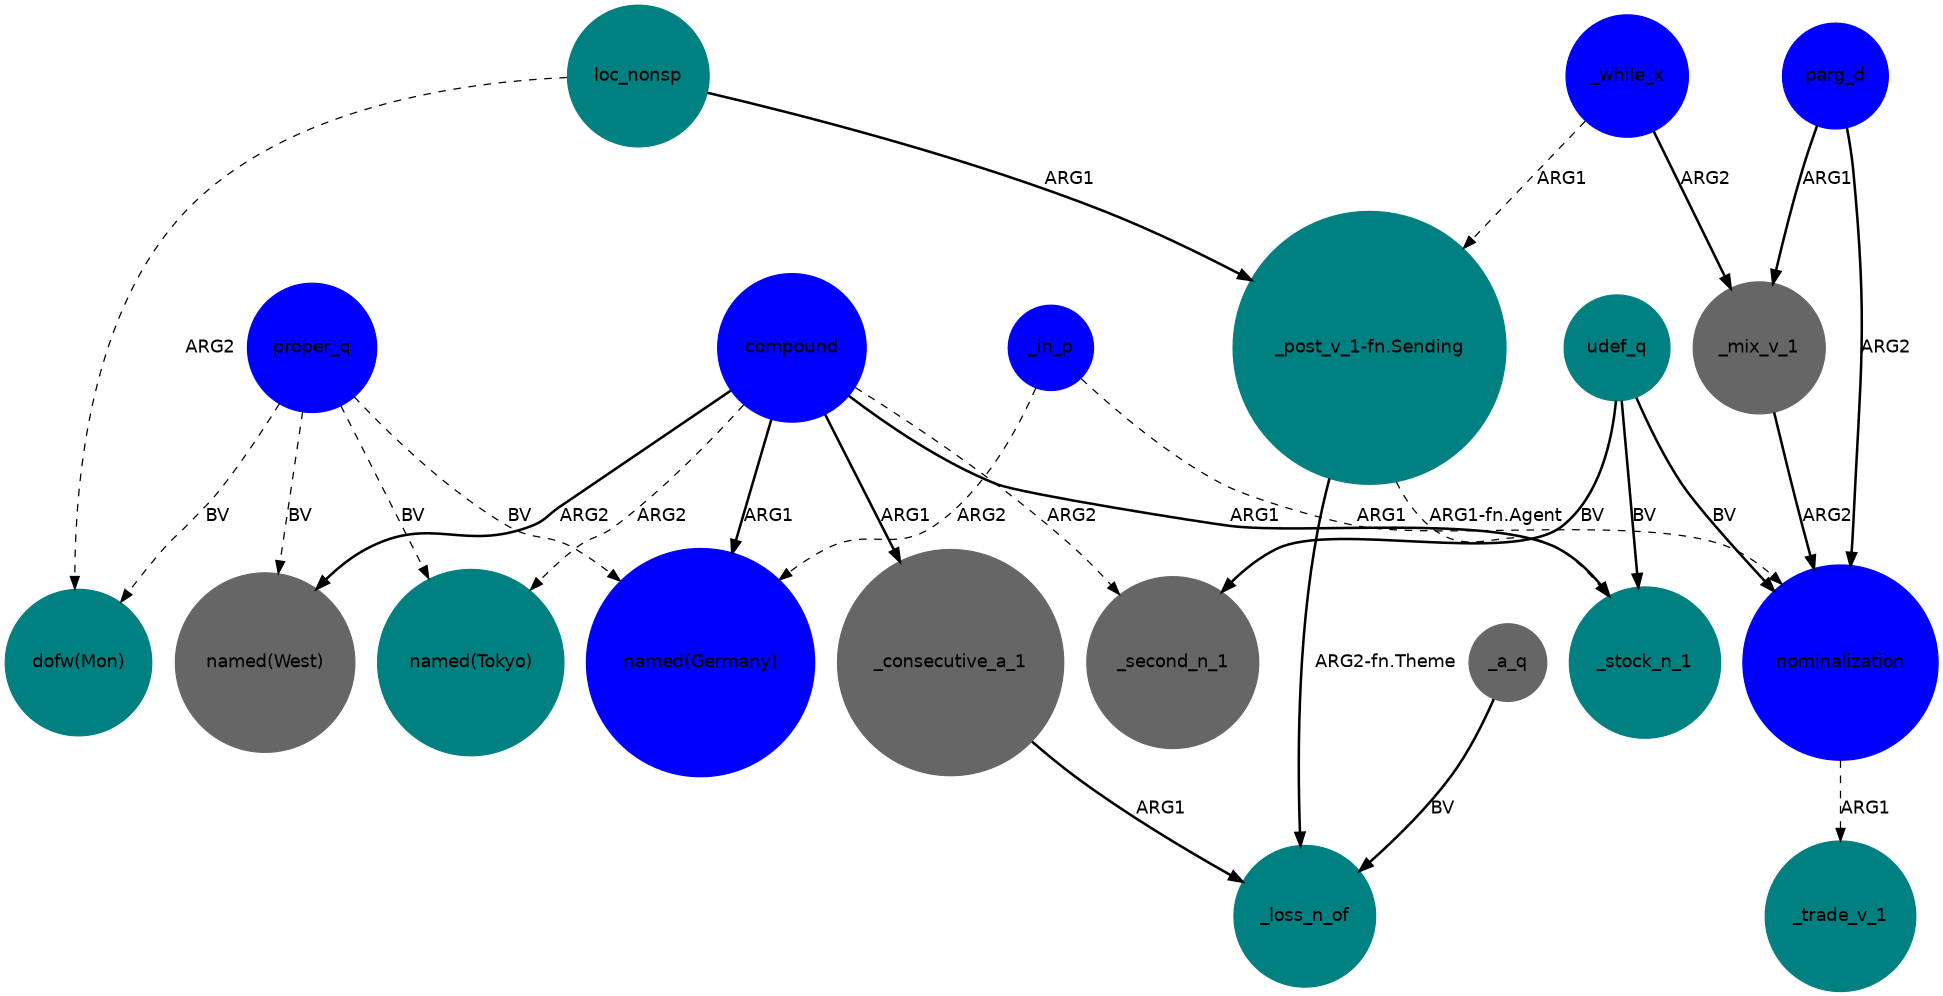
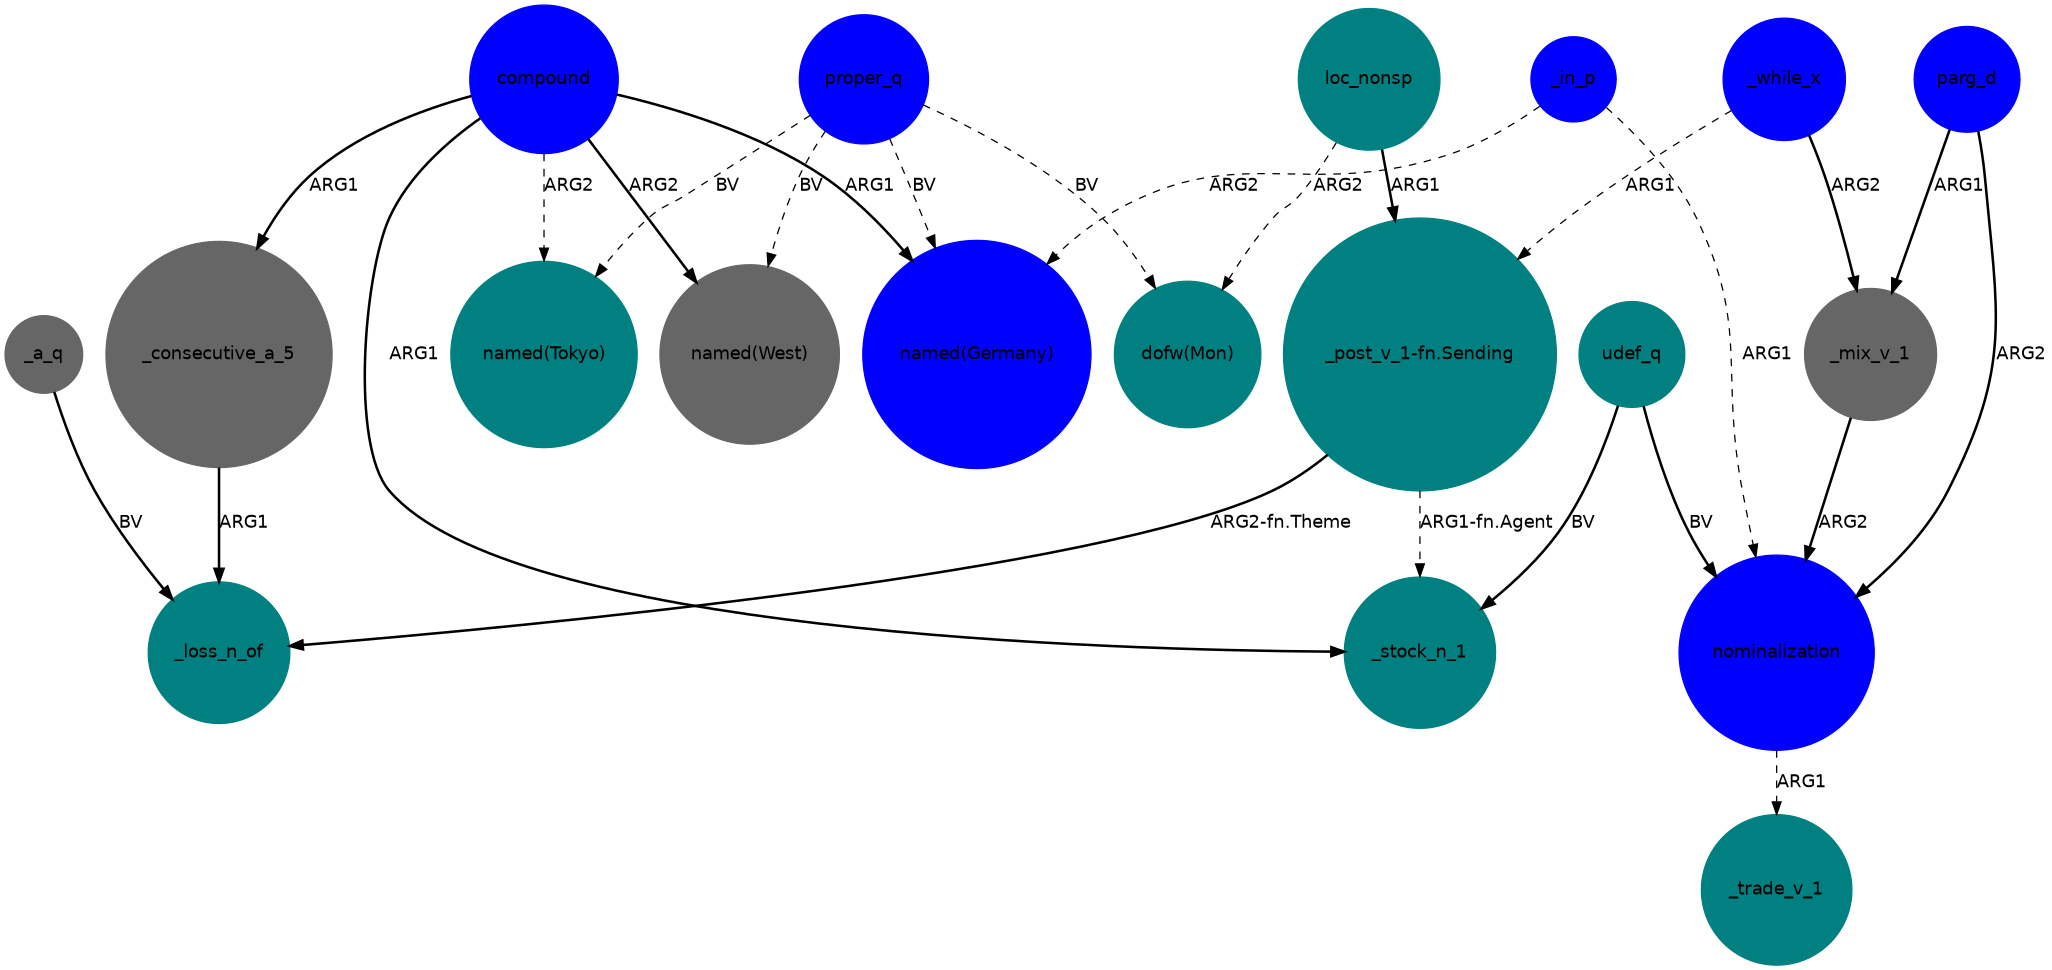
  digraph {
    fontname="DejaVu Sans"
    node [color=teal fontname="DejaVu Sans" shape=circle style=filled]
    edge [fontname="DejaVu Sans" style=bold]
    compound [color=blue]
    "named(Tokyo)"
-   _consecutive_a_1 [color=gray40]
+   _consecutive_a_1 [color=gray40 label=_consecutive_a_5]
    "named(West)" [color=gray40]
    "named(Germany)" [color=blue]
    _stock_n_1
-   _second_n_1 [color=gray40]
    _loss_n_of
    "_post_v_1-fn.Sending"
    _while_x [color=blue]
    _mix_v_1 [color=gray40]
    nominalization [color=blue]
    proper_q [color=blue]
    "dofw(Mon)"
    loc_nonsp
    _trade_v_1
    _a_q [color=gray40]
    _in_p [color=blue]
    udef_q
    parg_d [color=blue]
    compound -> "named(Tokyo)" [label=ARG2 style=dashed]
    compound -> _consecutive_a_1 [label=ARG1]
    compound -> "named(West)" [label=ARG2]
    compound -> "named(Germany)" [label=ARG1]
    compound -> _stock_n_1 [label=ARG1]
-   compound -> _second_n_1 [label=ARG2 style=dashed]
    _consecutive_a_1 -> _loss_n_of [label=ARG1]
    "_post_v_1-fn.Sending" -> _stock_n_1 [label="ARG1-fn.Agent" style=dashed]
    "_post_v_1-fn.Sending" -> _loss_n_of [label="ARG2-fn.Theme"]
    _while_x -> "_post_v_1-fn.Sending" [label=ARG1 style=dashed]
    _while_x -> _mix_v_1 [label=ARG2]
    _mix_v_1 -> nominalization [label=ARG2]
    nominalization -> _trade_v_1 [label=ARG1 style=dashed]
    proper_q -> "named(Tokyo)" [label=BV style=dashed]
    proper_q -> "named(West)" [label=BV style=dashed]
    proper_q -> "named(Germany)" [label=BV style=dashed]
    proper_q -> "dofw(Mon)" [label=BV style=dashed]
    loc_nonsp -> "_post_v_1-fn.Sending" [label=ARG1]
    loc_nonsp -> "dofw(Mon)" [label=ARG2 style=dashed]
    _a_q -> _loss_n_of [label=BV]
    _in_p -> "named(Germany)" [label=ARG2 style=dashed]
    _in_p -> nominalization [label=ARG1 style=dashed]
    udef_q -> _stock_n_1 [label=BV]
-   udef_q -> _second_n_1 [label=BV]
    udef_q -> nominalization [label=BV]
    parg_d -> _mix_v_1 [label=ARG1]
    parg_d -> nominalization [label=ARG2]
  }
